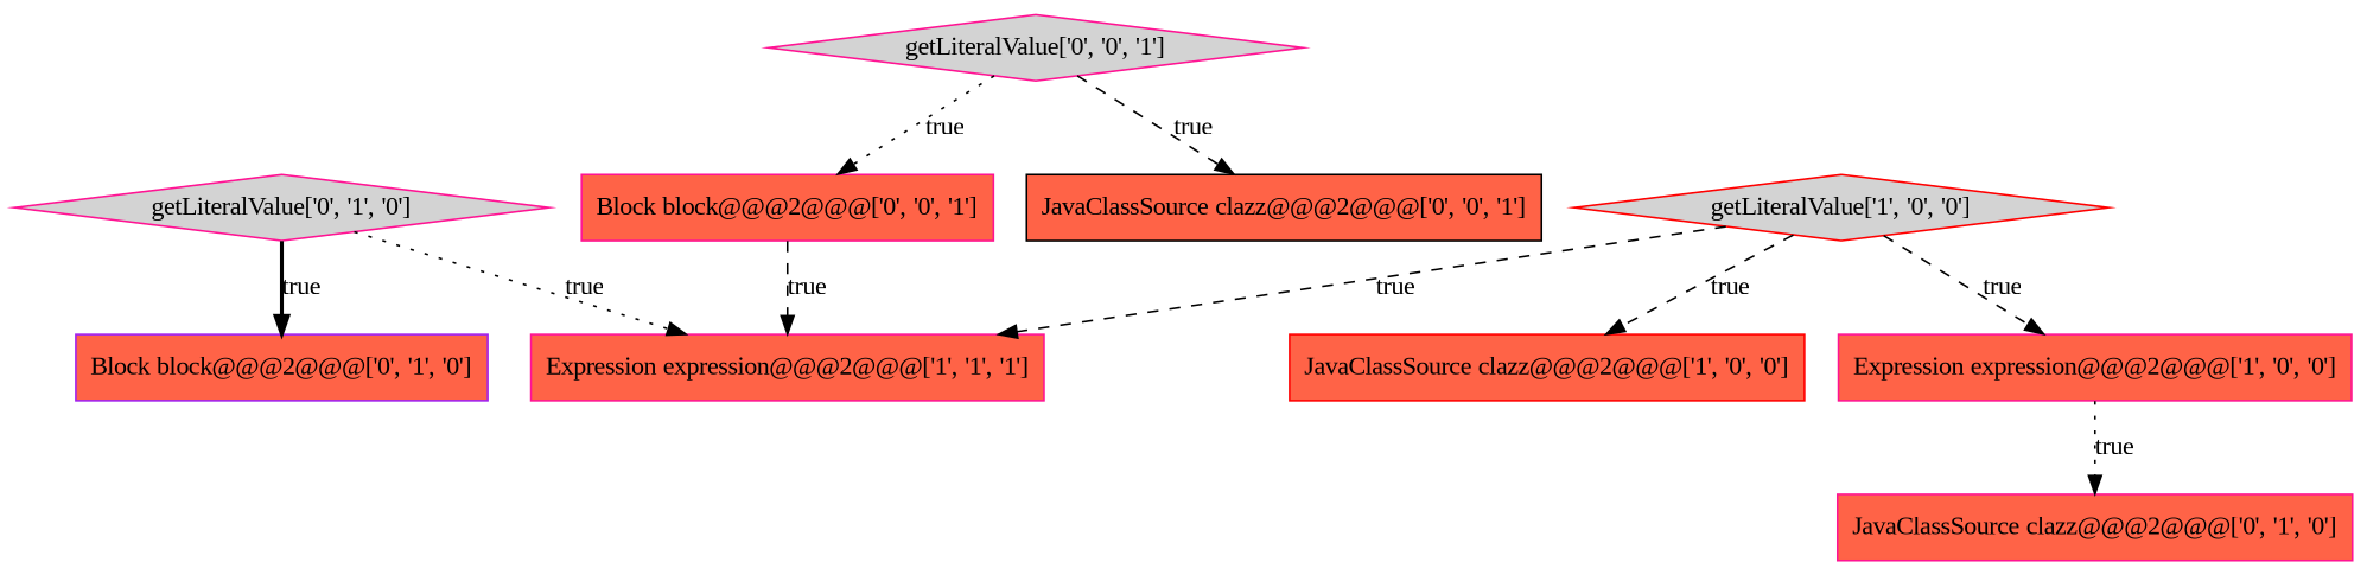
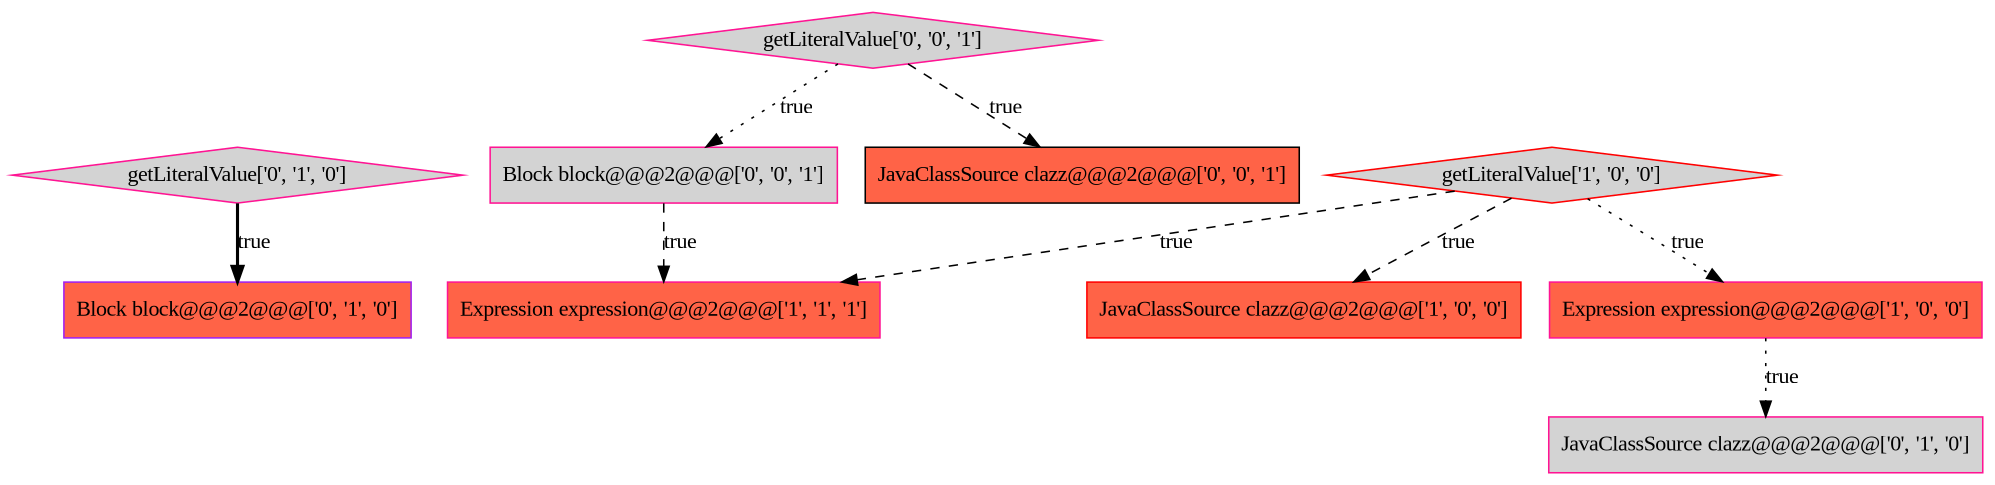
  digraph {
    fontname="Liberation Serif"
    node [color=deeppink fillcolor=tomato fontname="Liberation Serif" shape=box style=filled]
    edge [fontname="Liberation Serif" style=dotted]
    n1 [fillcolor=lightgray label="getLiteralValue['0', '1', '0']" shape=diamond]
    n2 [label="Expression expression@@@2@@@['1', '1', '1']"]
    n3 [color=purple label="Block block@@@2@@@['0', '1', '0']"]
-   n4 [label="JavaClassSource clazz@@@2@@@['0', '1', '0']"]
+   n4 [fillcolor=lightgray label="JavaClassSource clazz@@@2@@@['0', '1', '0']"]
    n5 [color=black label="JavaClassSource clazz@@@2@@@['0', '0', '1']"]
    n6 [color=red label="JavaClassSource clazz@@@2@@@['1', '0', '0']"]
    n7 [label="Expression expression@@@2@@@['1', '0', '0']"]
    n8 [color=red fillcolor=lightgray label="getLiteralValue['1', '0', '0']" shape=diamond]
-   n9 [label="Block block@@@2@@@['0', '0', '1']"]
+   n9 [fillcolor=lightgray label="Block block@@@2@@@['0', '0', '1']"]
    n10 [fillcolor=lightgray label="getLiteralValue['0', '0', '1']" shape=diamond]
-   n1 -> n2 [label=true]
    n1 -> n3 [label=true style=bold]
    n7 -> n4 [label=true]
    n8 -> n2 [label=true style=dashed]
    n8 -> n6 [label=true style=dashed]
-   n8 -> n7 [label=true style=dashed]
+   n8 -> n7 [label=true]
    n9 -> n2 [label=true style=dashed]
    n10 -> n5 [label=true style=dashed]
    n10 -> n9 [label=true]
  }
